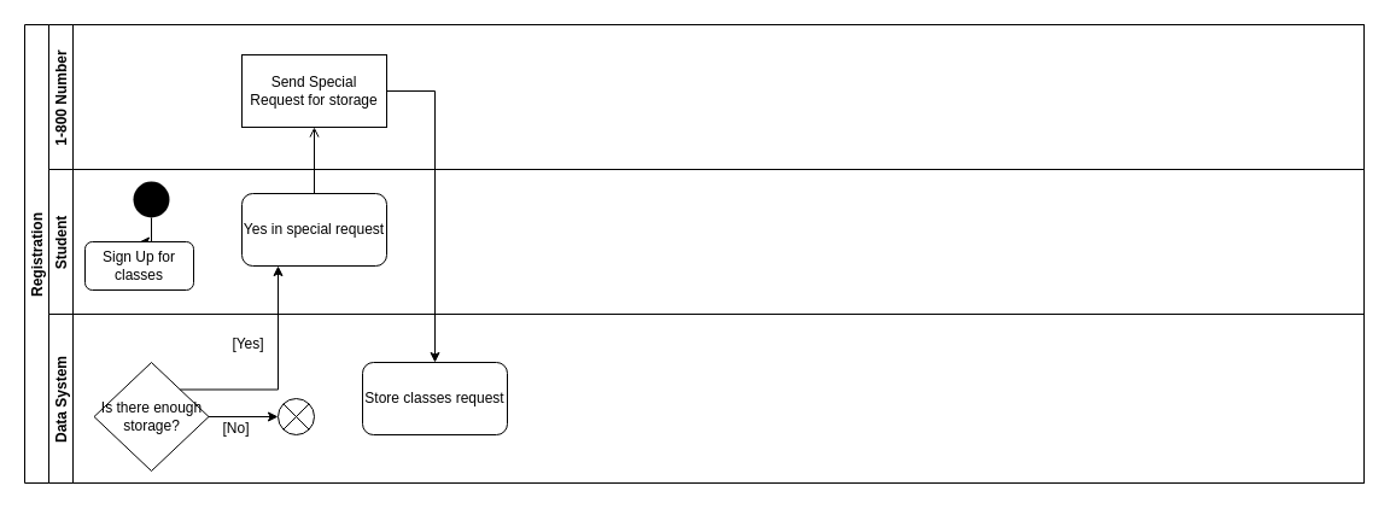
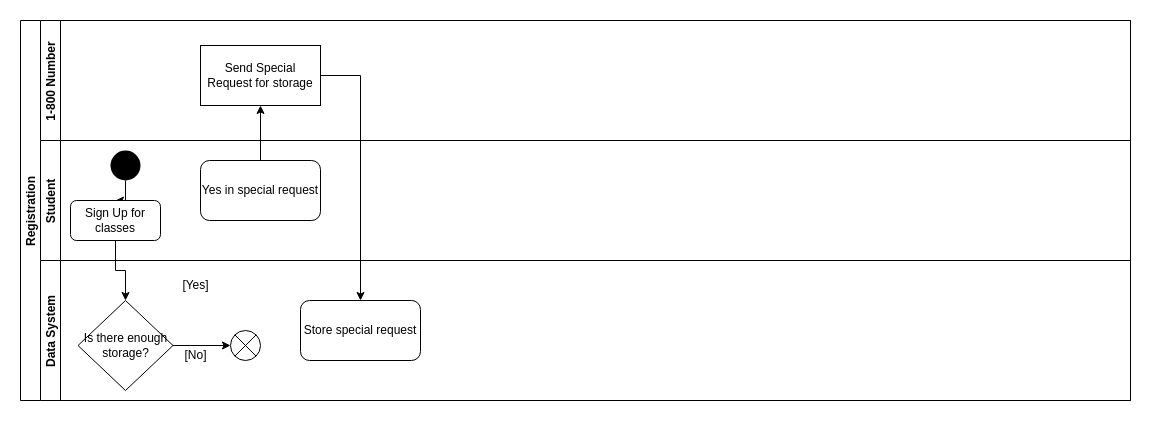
  <mxCell id="0" />
  <mxCell id="1" parent="0" />
  <mxCell id="2" value="Registration" style="swimlane;childLayout=stackLayout;resizeParent=1;resizeParentMax=0;horizontal=0;startSize=20;horizontalStack=0;" parent="1" vertex="1"><mxGeometry x="20" y="20" width="1110" height="380" as="geometry" /></mxCell>
  <mxCell id="3" value="1-800 Number" style="swimlane;startSize=20;horizontal=0;" parent="2" vertex="1"><mxGeometry x="20" width="1090" height="120" as="geometry" /></mxCell>
  <mxCell id="4" value="Send Special Request for storage" style="whiteSpace=wrap;html=1;rounded=0;" parent="3" vertex="1"><mxGeometry x="160" y="25" width="120" height="60" as="geometry" /></mxCell>
  <mxCell id="5" value="Student" style="swimlane;startSize=20;horizontal=0;" parent="2" vertex="1"><mxGeometry x="20" y="120" width="1090" height="120" as="geometry" /></mxCell>
  <mxCell id="6" value="" style="edgeStyle=orthogonalEdgeStyle;rounded=0;orthogonalLoop=1;jettySize=auto;html=1;" parent="5" source="7" target="8" edge="1"><mxGeometry relative="1" as="geometry" /></mxCell>
  <mxCell id="7" value="" style="ellipse;fillColor=#000000;strokeColor=none;" parent="5" vertex="1"><mxGeometry x="70" y="10" width="30" height="30" as="geometry" /></mxCell>
  <mxCell id="8" value="Sign Up for classes" style="rounded=1;whiteSpace=wrap;html=1;" parent="5" vertex="1"><mxGeometry x="30" y="60" width="90" height="40" as="geometry" /></mxCell>
  <mxCell id="9" value="Yes in special request" style="rounded=1;whiteSpace=wrap;html=1;" parent="5" vertex="1"><mxGeometry x="160" y="20" width="120" height="60" as="geometry" /></mxCell>
  <mxCell id="10" value="Data System" style="swimlane;startSize=20;horizontal=0;" parent="2" vertex="1"><mxGeometry x="20" y="240" width="1090" height="140" as="geometry" /></mxCell>
  <mxCell id="11" value="Is there enough storage?" style="rhombus;whiteSpace=wrap;html=1;" parent="10" vertex="1"><mxGeometry x="37.5" y="40" width="95" height="90" as="geometry" /></mxCell>
- <mxCell id="12" value="[Yes]" style="text;html=1;align=center;verticalAlign=middle;resizable=0;points=[];autosize=1;strokeColor=none;fillColor=none;" parent="10" vertex="1"><mxGeometry x="140" y="10" width="50" height="30" as="geometry" /></mxCell>
+ <mxCell id="12" value="[Yes]" style="text;html=1;align=center;verticalAlign=middle;resizable=0;points=[];autosize=1;strokeColor=none;fillColor=none;" parent="10" vertex="1"><mxGeometry x="130" y="10" width="50" height="30" as="geometry" /></mxCell>
  <mxCell id="13" value="[No]" style="text;html=1;align=center;verticalAlign=middle;resizable=0;points=[];autosize=1;strokeColor=none;fillColor=none;" parent="10" vertex="1"><mxGeometry x="130" y="80" width="50" height="30" as="geometry" /></mxCell>
  <mxCell id="14" value="" style="shape=sumEllipse;perimeter=ellipsePerimeter;whiteSpace=wrap;html=1;backgroundOutline=1;" parent="10" vertex="1"><mxGeometry x="190" y="70" width="30" height="30" as="geometry" /></mxCell>
  <mxCell id="15" style="edgeStyle=orthogonalEdgeStyle;rounded=0;orthogonalLoop=1;jettySize=auto;html=1;exitX=1;exitY=0.5;exitDx=0;exitDy=0;entryX=0;entryY=0.5;entryDx=0;entryDy=0;" parent="10" source="11" target="14" edge="1"><mxGeometry relative="1" as="geometry"><mxPoint x="260" y="50" as="targetPoint" /></mxGeometry></mxCell>
- <mxCell id="16" value="Store classes request" style="rounded=1;whiteSpace=wrap;html=1;" parent="10" vertex="1"><mxGeometry x="260" y="40" width="120" height="60" as="geometry" /></mxCell>
- <mxCell id="18" style="edgeStyle=orthogonalEdgeStyle;rounded=0;orthogonalLoop=1;jettySize=auto;html=1;exitX=1;exitY=0;exitDx=0;exitDy=0;entryX=0.25;entryY=1;entryDx=0;entryDy=0;" parent="2" source="11" target="9" edge="1"><mxGeometry relative="1" as="geometry"><mxPoint x="190" y="90" as="targetPoint" /></mxGeometry></mxCell>
- <mxCell id="19" style="edgeStyle=orthogonalEdgeStyle;rounded=0;orthogonalLoop=1;jettySize=auto;html=1;exitX=0.5;exitY=0;exitDx=0;exitDy=0;entryX=0.5;entryY=1;entryDx=0;entryDy=0;endArrow=open;" parent="2" source="9" target="4" edge="1"><mxGeometry relative="1" as="geometry" /></mxCell>
+ <mxCell id="16" value="Store special request" style="rounded=1;whiteSpace=wrap;html=1;" parent="10" vertex="1"><mxGeometry x="260" y="40" width="120" height="60" as="geometry" /></mxCell>
+ <mxCell id="17" style="edgeStyle=orthogonalEdgeStyle;rounded=0;orthogonalLoop=1;jettySize=auto;html=1;exitX=0.5;exitY=1;exitDx=0;exitDy=0;" parent="2" source="8" target="11" edge="1"><mxGeometry relative="1" as="geometry"><mxPoint x="105" y="280" as="targetPoint" /></mxGeometry></mxCell>
+ <mxCell id="19" style="edgeStyle=orthogonalEdgeStyle;rounded=0;orthogonalLoop=1;jettySize=auto;html=1;exitX=0.5;exitY=0;exitDx=0;exitDy=0;entryX=0.5;entryY=1;entryDx=0;entryDy=0;" parent="2" source="9" target="4" edge="1"><mxGeometry relative="1" as="geometry" /></mxCell>
  <mxCell id="20" style="edgeStyle=orthogonalEdgeStyle;rounded=0;orthogonalLoop=1;jettySize=auto;html=1;exitX=1;exitY=0.5;exitDx=0;exitDy=0;entryX=0.5;entryY=0;entryDx=0;entryDy=0;" parent="2" source="4" target="16" edge="1"><mxGeometry relative="1" as="geometry" /></mxCell>
